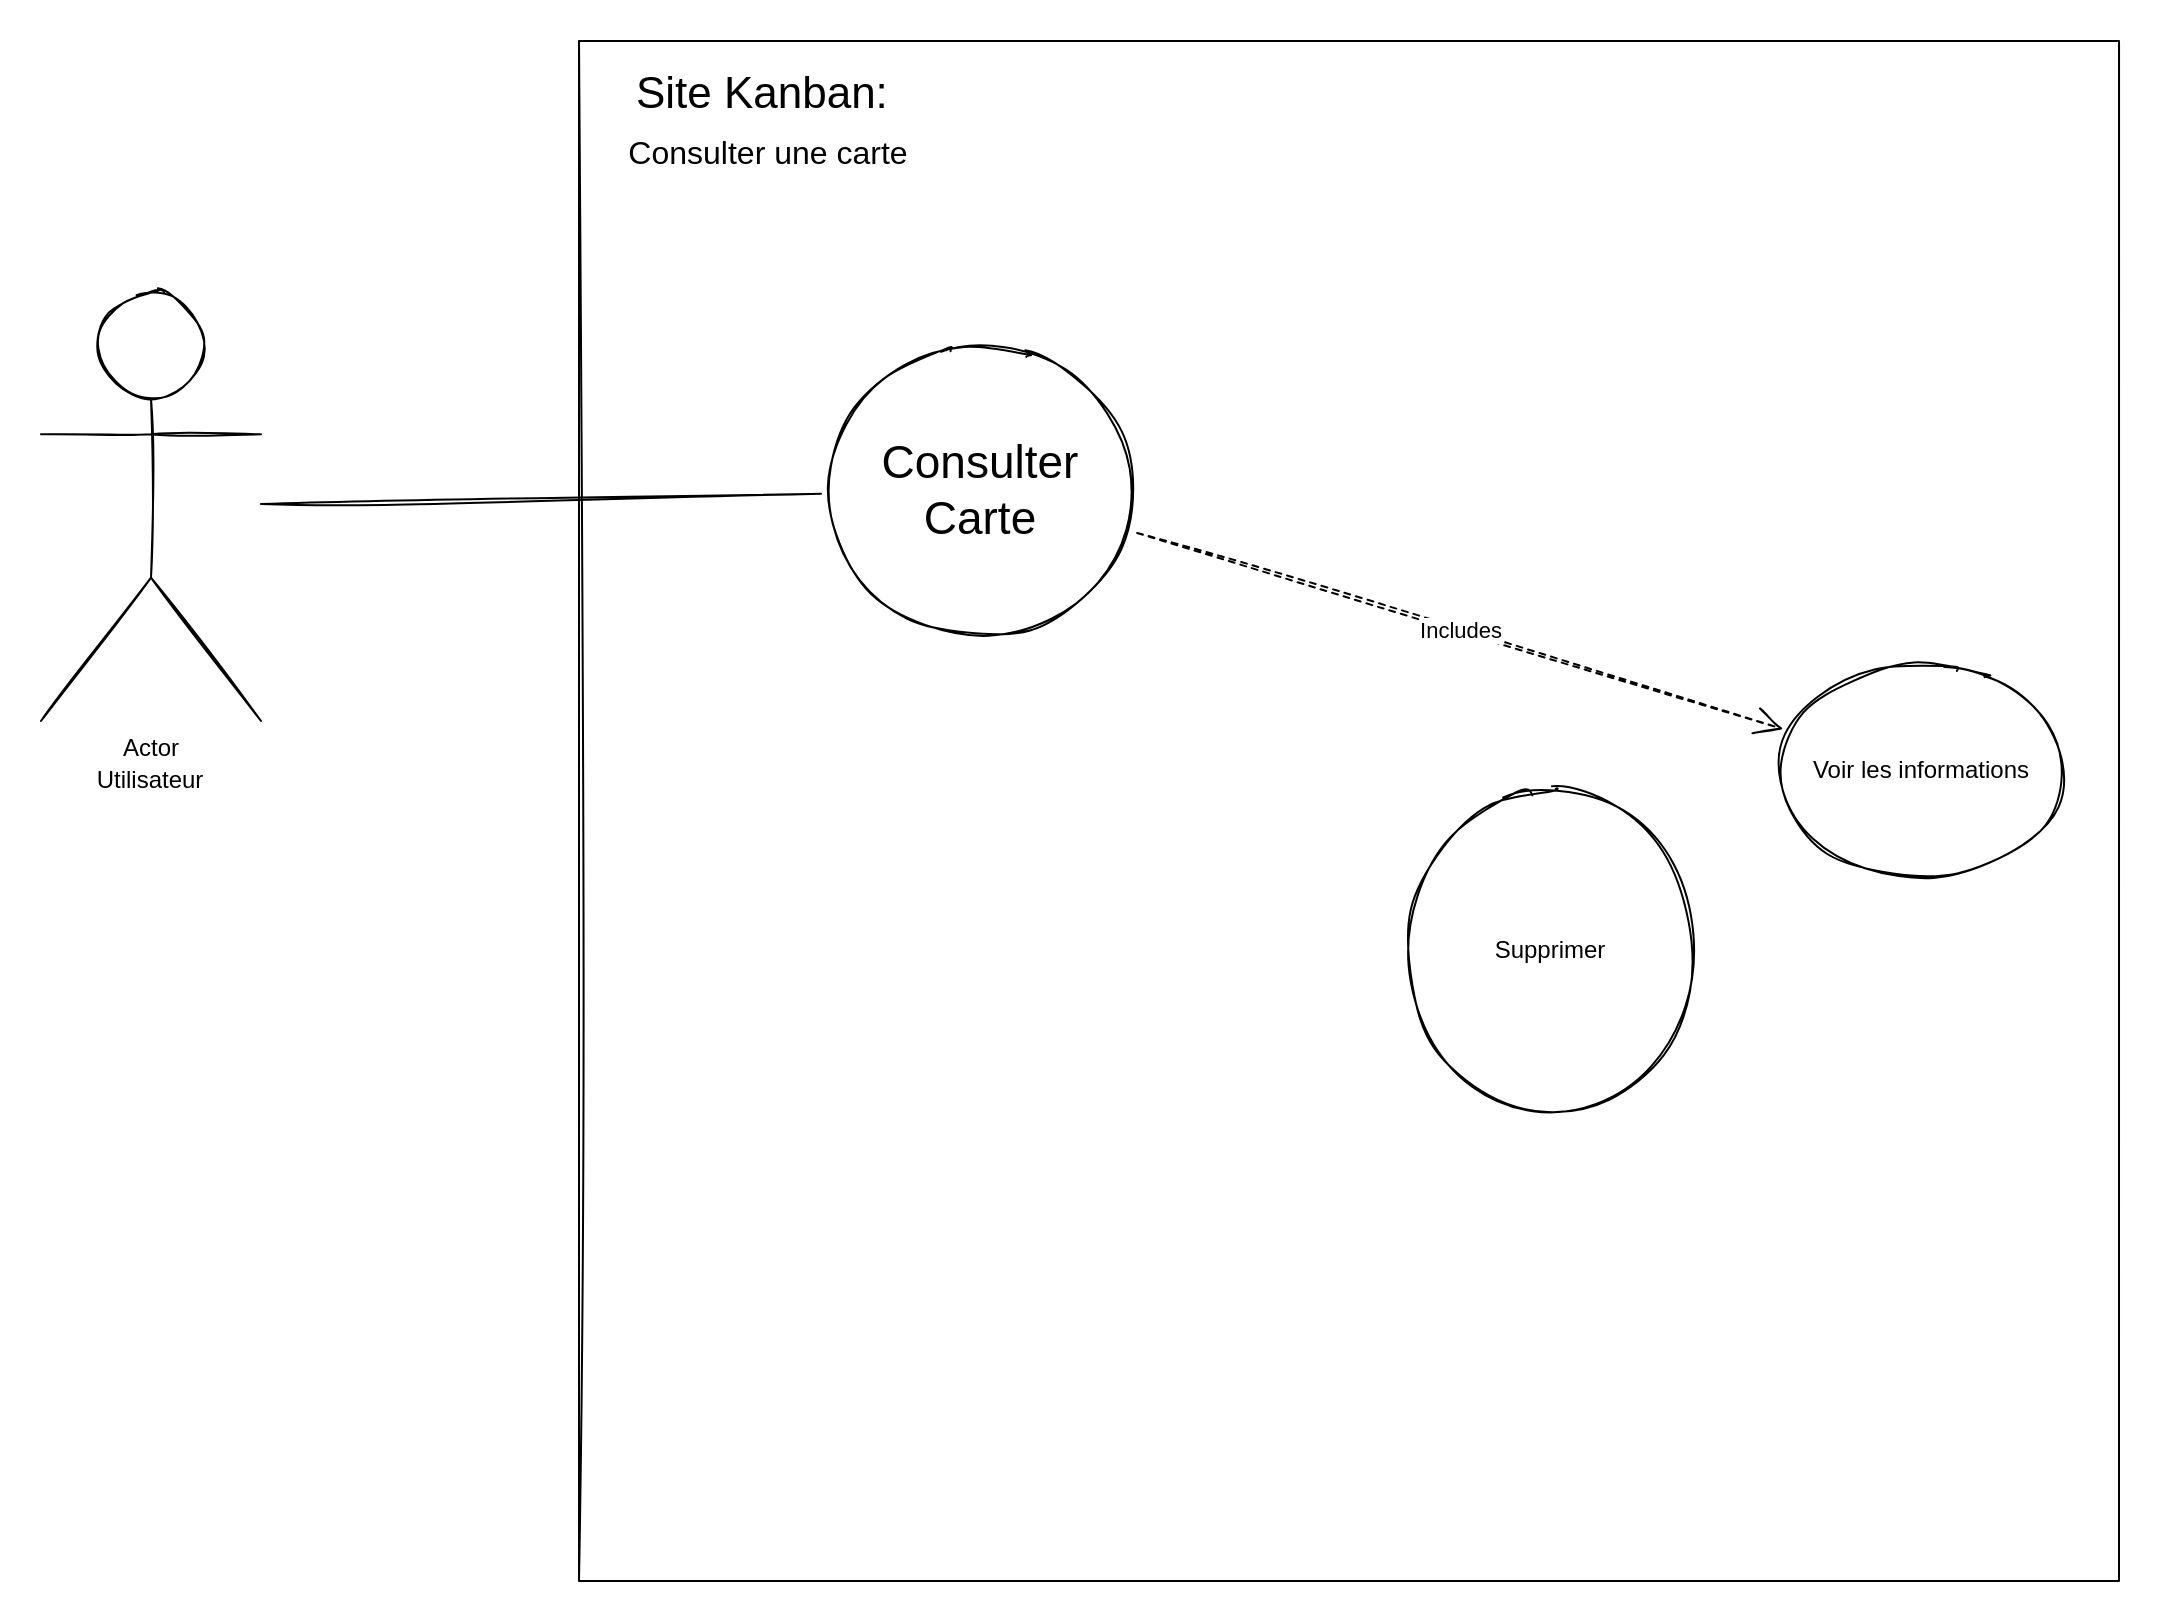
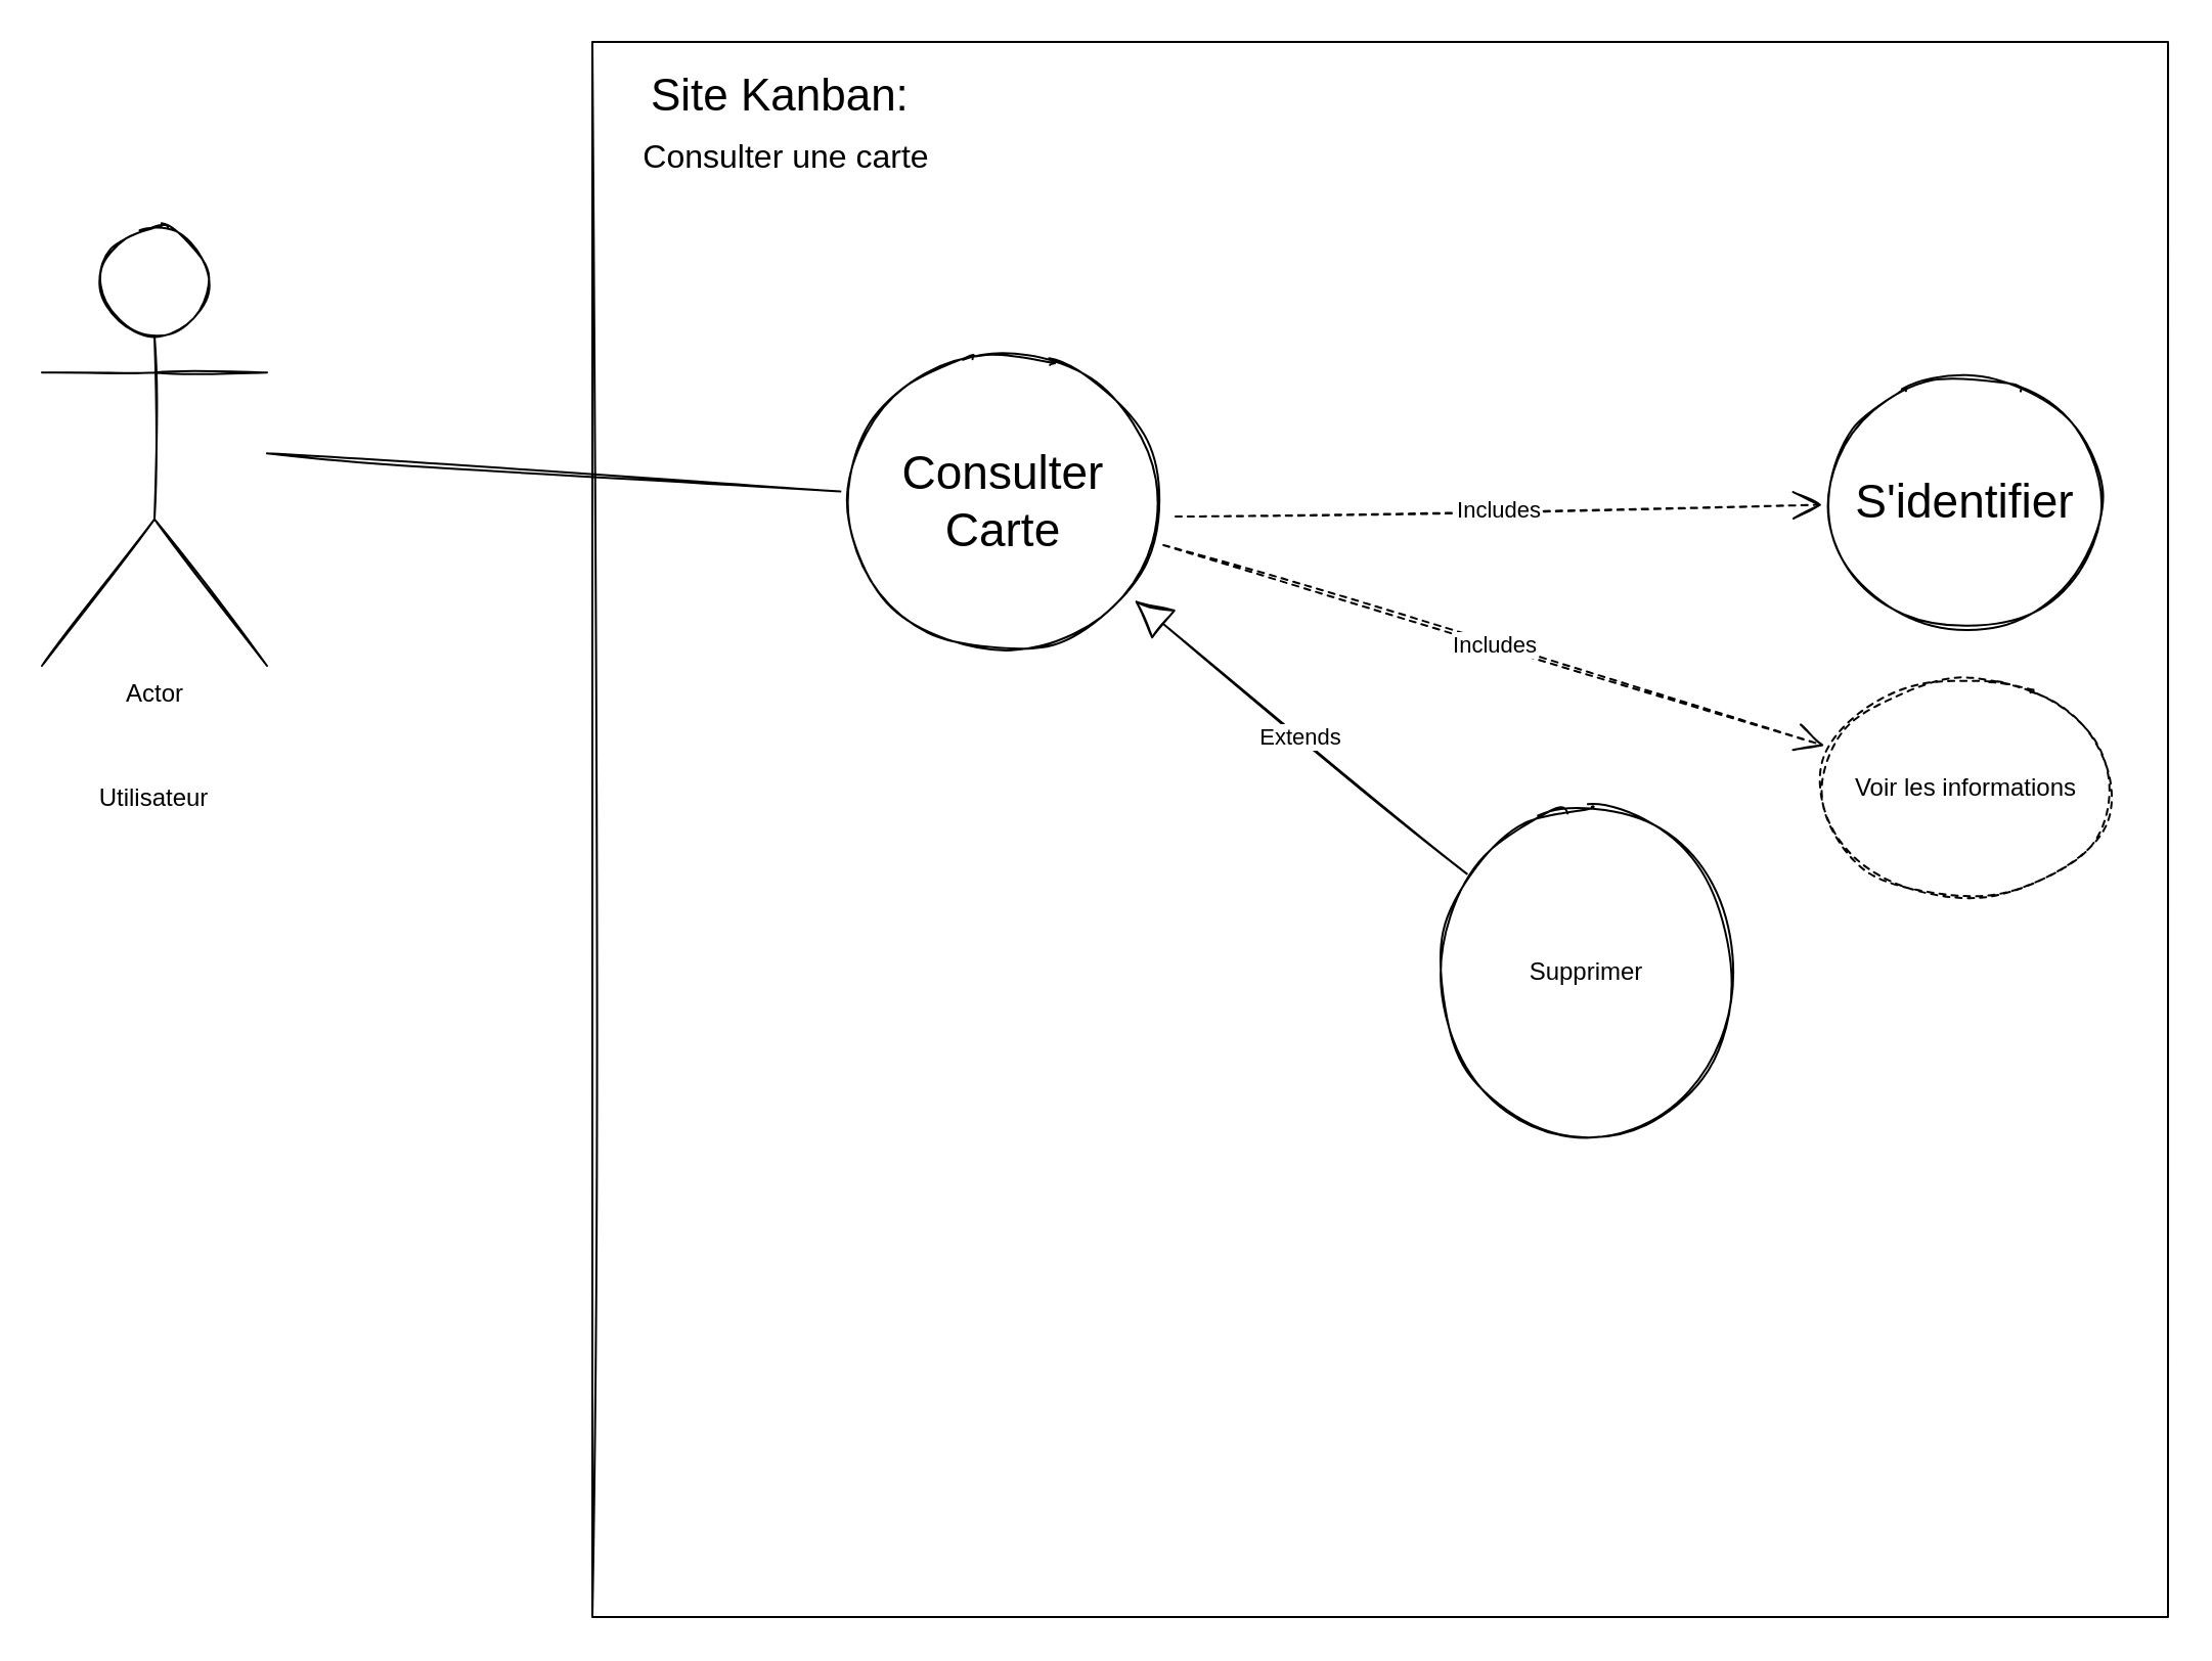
  <mxCell id="0" />
  <mxCell id="1" parent="0" />
  <mxCell id="2" value="Utilisateur" style="text;html=1;align=center;verticalAlign=middle;whiteSpace=wrap;rounded=0;sketch=1;" vertex="1" parent="1"><mxGeometry x="50" y="380" width="50" height="20" as="geometry" /></mxCell>
  <mxCell id="3" value="" style="whiteSpace=wrap;html=1;aspect=fixed;sketch=1;" vertex="1" parent="1"><mxGeometry x="289" y="20" width="770" height="770" as="geometry" /></mxCell>
  <mxCell id="4" value="&lt;font&gt;&lt;span style=&quot;font-size: 22px&quot;&gt;Site Kanban:&amp;nbsp;&lt;/span&gt;&lt;br&gt;&lt;font style=&quot;font-size: 16px&quot;&gt;Consulter une carte&lt;/font&gt;&lt;/font&gt;" style="text;html=1;align=center;verticalAlign=middle;whiteSpace=wrap;rounded=0;fontSize=23;sketch=1;" vertex="1" parent="1"><mxGeometry x="291" y="50" width="186" height="20" as="geometry" /></mxCell>
  <mxCell id="5" value="&lt;font style=&quot;font-size: 23px&quot;&gt;Consulter Carte&lt;/font&gt;" style="ellipse;whiteSpace=wrap;html=1;sketch=1;" vertex="1" parent="1"><mxGeometry x="410" y="170" width="160" height="150" as="geometry" /></mxCell>
  <mxCell id="6" value="" style="endArrow=none;html=1;sketch=1;" edge="1" parent="1" source="9" target="5"><mxGeometry width="50" height="50" relative="1" as="geometry"><mxPoint x="130" y="230.593" as="sourcePoint" /><mxPoint x="290" y="340" as="targetPoint" /></mxGeometry></mxCell>
- <mxCell id="9" value="Actor" style="shape=umlActor;verticalLabelPosition=bottom;verticalAlign=top;html=1;outlineConnect=0;sketch=1;" vertex="1" parent="1"><mxGeometry x="20" y="145" width="110" height="215" as="geometry" /></mxCell>
+ <mxCell id="7" value="&lt;font style=&quot;font-size: 23px&quot;&gt;S'identifier&lt;/font&gt;" style="ellipse;whiteSpace=wrap;html=1;sketch=1;" vertex="1" parent="1"><mxGeometry x="890" y="182.5" width="140" height="125" as="geometry" /></mxCell>
+ <mxCell id="8" value="Includes" style="endArrow=open;endSize=12;dashed=1;html=1;exitX=1.025;exitY=0.547;exitDx=0;exitDy=0;sketch=1;exitPerimeter=0;" edge="1" parent="1" source="5" target="7"><mxGeometry x="-0.001" width="160" relative="1" as="geometry"><mxPoint x="400" y="190" as="sourcePoint" /><mxPoint x="560" y="190" as="targetPoint" /><Array as="points" /><mxPoint as="offset" /></mxGeometry></mxCell>
+ <mxCell id="9" value="Actor" style="shape=umlActor;verticalLabelPosition=bottom;verticalAlign=top;html=1;outlineConnect=0;sketch=1;" vertex="1" parent="1"><mxGeometry x="20" y="110" width="110" height="215" as="geometry" /></mxCell>
  <mxCell id="10" value="Supprimer" style="ellipse;whiteSpace=wrap;html=1;sketch=1;" vertex="1" parent="1"><mxGeometry x="700" y="397.5" width="150" height="155" as="geometry" /></mxCell>
- <mxCell id="12" value="Voir les informations" style="ellipse;whiteSpace=wrap;html=1;sketch=1;" vertex="1" parent="1"><mxGeometry x="885.5" y="330" width="149" height="110" as="geometry" /></mxCell>
+ <mxCell id="11" value="Extends" style="endArrow=block;endSize=16;endFill=0;html=1;entryX=0.9;entryY=0.82;entryDx=0;entryDy=0;entryPerimeter=0;sketch=1;" edge="1" parent="1" source="10" target="5"><mxGeometry width="160" relative="1" as="geometry"><mxPoint x="394.5" y="420" as="sourcePoint" /><mxPoint x="490" y="337" as="targetPoint" /></mxGeometry></mxCell>
+ <mxCell id="12" value="Voir les informations" style="ellipse;whiteSpace=wrap;html=1;sketch=1;dashed=1;" vertex="1" parent="1"><mxGeometry x="885.5" y="330" width="149" height="110" as="geometry" /></mxCell>
  <mxCell id="13" value="Includes" style="endArrow=open;endSize=12;dashed=1;html=1;exitX=0.988;exitY=0.64;exitDx=0;exitDy=0;sketch=1;exitPerimeter=0;" edge="1" parent="1" source="5" target="12"><mxGeometry x="-0.001" width="160" relative="1" as="geometry"><mxPoint x="584" y="262.05" as="sourcePoint" /><mxPoint x="900.014" y="256.269" as="targetPoint" /><Array as="points" /><mxPoint as="offset" /></mxGeometry></mxCell>
